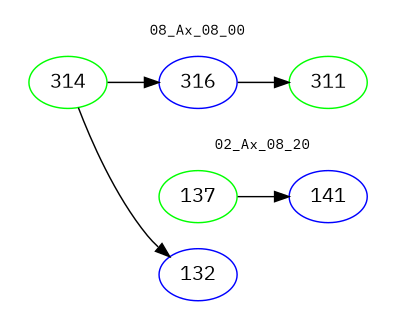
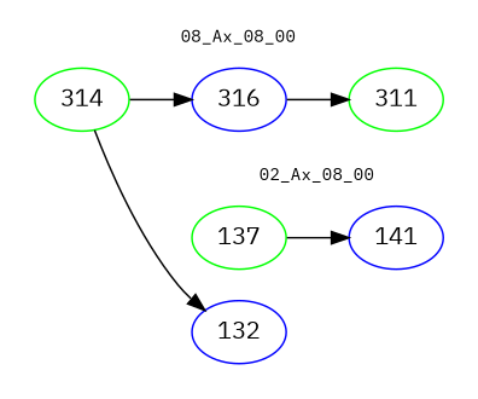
  digraph {
    fontname="IBM Plex Mono"
    rankdir=LR
    node [color=green fontname="IBM Plex Mono"]
    edge [color=black fontname="IBM Plex Mono"]
    n1 [label=314]
    n2 [color=blue label=316]
    n3 [label=311]
    n4 [label=137]
    n5 [color=blue label=141]
    n6 [color=blue label=132]
    subgraph cluster_1 {
      color=white
      fontsize=10
      label="08_Ax_08_00"
      n1
      n2
      n3
    }
    subgraph cluster_2 {
      color=white
      fontsize=10
-     label="02_Ax_08_20"
+     label="02_Ax_08_00"
      n4
      n5
      n6
    }
    n1 -> n2
    n1 -> n6
    n2 -> n3
    n4 -> n5
  }
